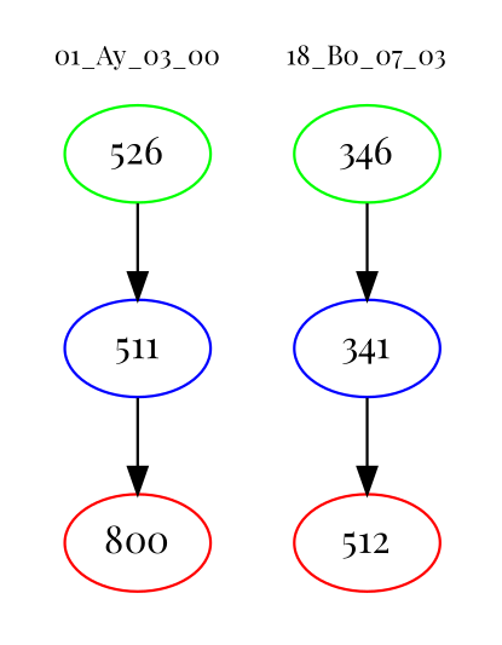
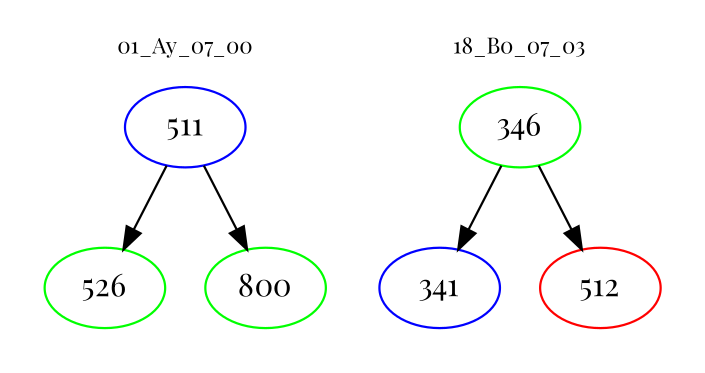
  digraph {
    fontname="Playfair Display"
    node [color=green fontname="Playfair Display"]
    edge [color=black fontname="Playfair Display"]
    n1 [label=526]
    n2 [color=blue label=511]
-   n3 [color=red label=800]
+   n3 [label=800]
    n4 [label=346]
    n5 [color=blue label=341]
    n6 [color=red label=512]
    subgraph cluster_1 {
      color=white
      fontsize=10
-     label="01_Ay_03_00"
+     label="01_Ay_07_00"
      n1
      n2
      n3
    }
    subgraph cluster_2 {
      color=white
      fontsize=10
      label="18_B0_07_03"
      n4
      n5
      n6
    }
-   n1 -> n2
+   n2 -> n1
    n2 -> n3
    n4 -> n5
-   n5 -> n6
+   n4 -> n6
  }
